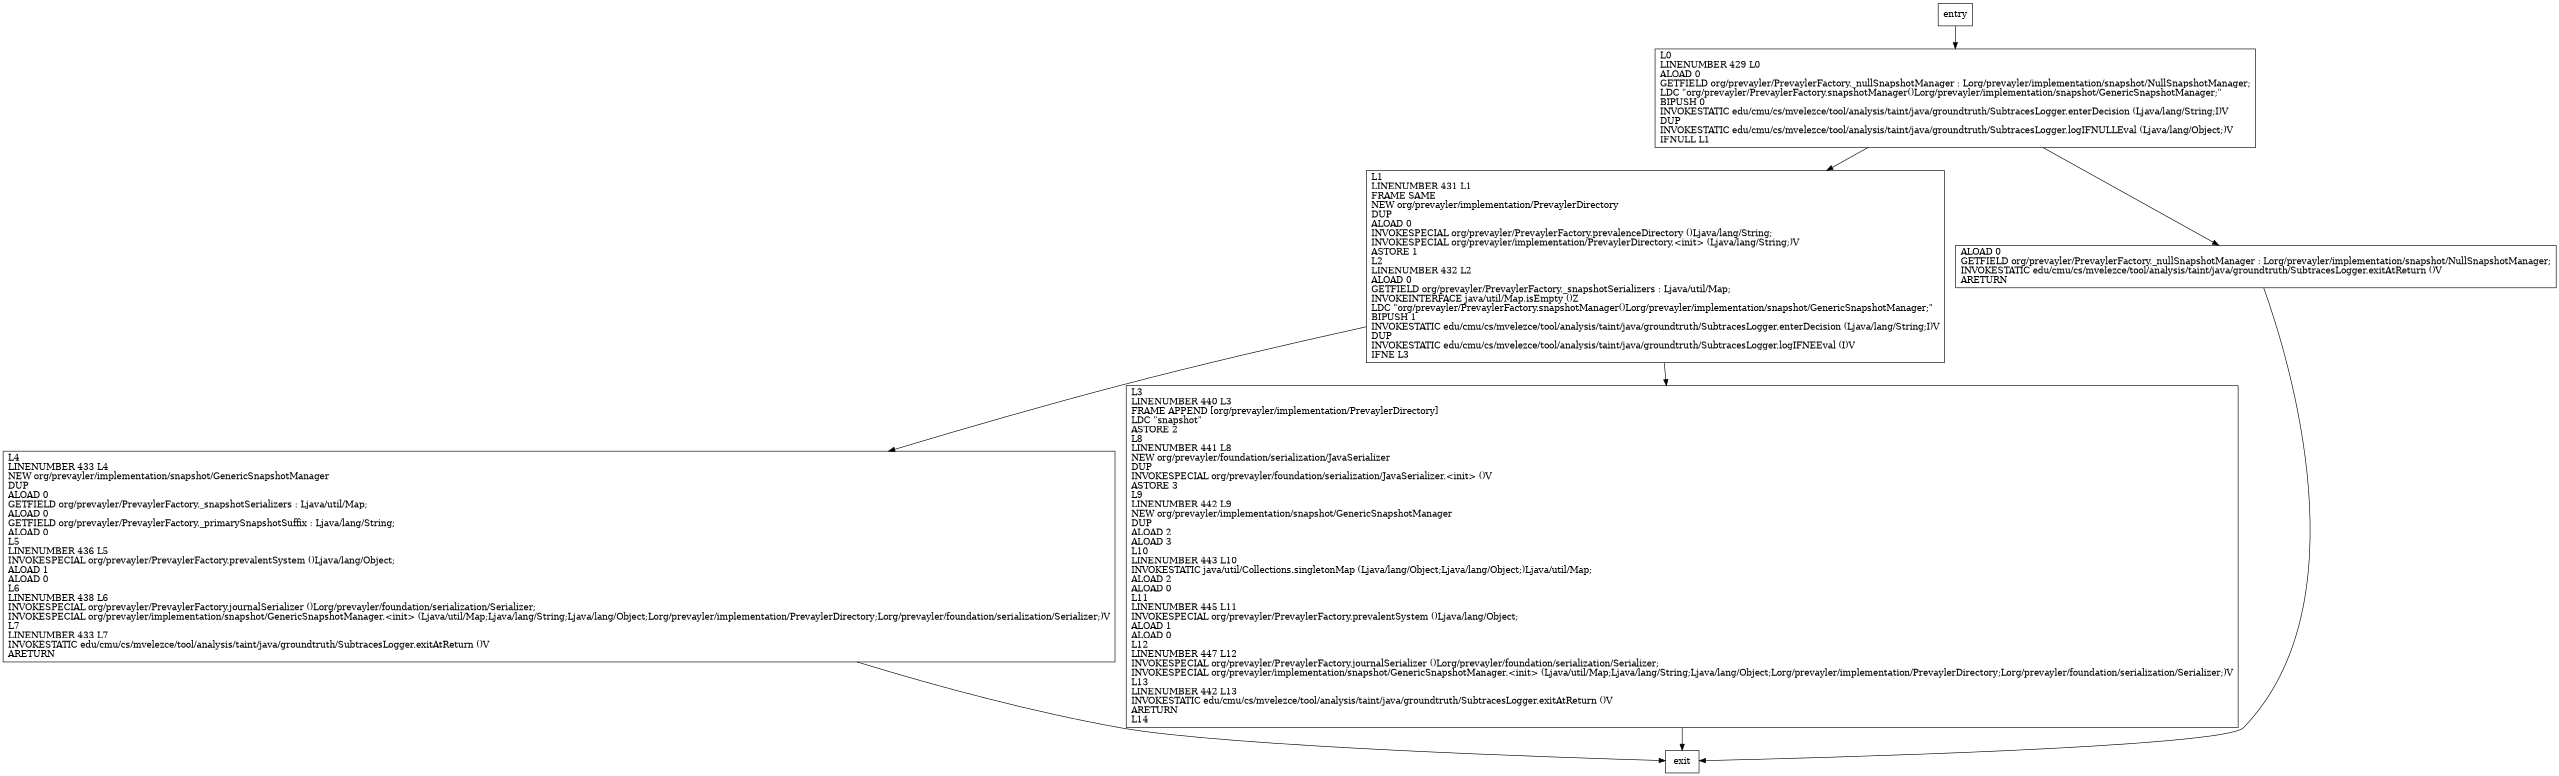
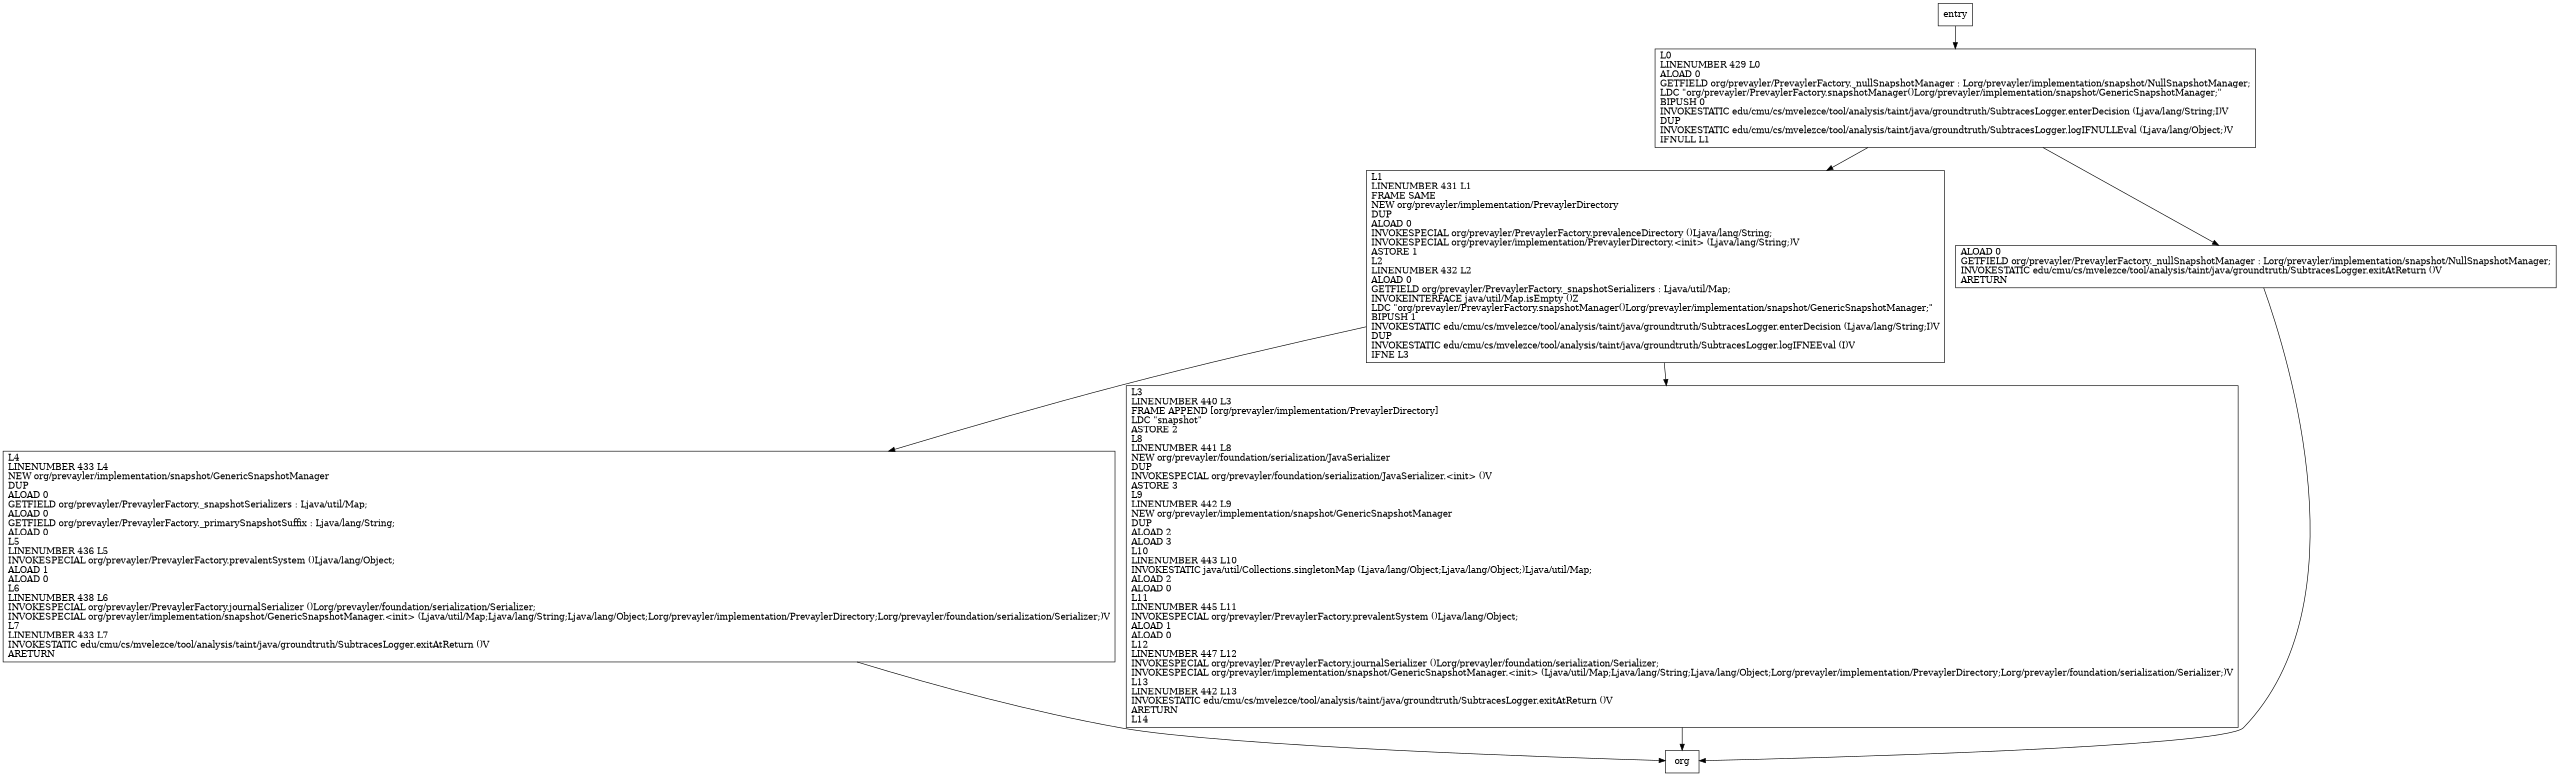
  digraph {
    node [shape=record]
    n1 [label="L0\lLINENUMBER 429 L0\lALOAD 0\lGETFIELD org/prevayler/PrevaylerFactory._nullSnapshotManager : Lorg/prevayler/implementation/snapshot/NullSnapshotManager;\lLDC \"org/prevayler/PrevaylerFactory.snapshotManager()Lorg/prevayler/implementation/snapshot/GenericSnapshotManager;\"\lBIPUSH 0\lINVOKESTATIC edu/cmu/cs/mvelezce/tool/analysis/taint/java/groundtruth/SubtracesLogger.enterDecision (Ljava/lang/String;I)V\lDUP\lINVOKESTATIC edu/cmu/cs/mvelezce/tool/analysis/taint/java/groundtruth/SubtracesLogger.logIFNULLEval (Ljava/lang/Object;)V\lIFNULL L1\l"]
    n2 [label="L1\lLINENUMBER 431 L1\lFRAME SAME\lNEW org/prevayler/implementation/PrevaylerDirectory\lDUP\lALOAD 0\lINVOKESPECIAL org/prevayler/PrevaylerFactory.prevalenceDirectory ()Ljava/lang/String;\lINVOKESPECIAL org/prevayler/implementation/PrevaylerDirectory.\<init\> (Ljava/lang/String;)V\lASTORE 1\lL2\lLINENUMBER 432 L2\lALOAD 0\lGETFIELD org/prevayler/PrevaylerFactory._snapshotSerializers : Ljava/util/Map;\lINVOKEINTERFACE java/util/Map.isEmpty ()Z\lLDC \"org/prevayler/PrevaylerFactory.snapshotManager()Lorg/prevayler/implementation/snapshot/GenericSnapshotManager;\"\lBIPUSH 1\lINVOKESTATIC edu/cmu/cs/mvelezce/tool/analysis/taint/java/groundtruth/SubtracesLogger.enterDecision (Ljava/lang/String;I)V\lDUP\lINVOKESTATIC edu/cmu/cs/mvelezce/tool/analysis/taint/java/groundtruth/SubtracesLogger.logIFNEEval (I)V\lIFNE L3\l"]
    n3 [label="ALOAD 0\lGETFIELD org/prevayler/PrevaylerFactory._nullSnapshotManager : Lorg/prevayler/implementation/snapshot/NullSnapshotManager;\lINVOKESTATIC edu/cmu/cs/mvelezce/tool/analysis/taint/java/groundtruth/SubtracesLogger.exitAtReturn ()V\lARETURN\l"]
    n4 [label="L4\lLINENUMBER 433 L4\lNEW org/prevayler/implementation/snapshot/GenericSnapshotManager\lDUP\lALOAD 0\lGETFIELD org/prevayler/PrevaylerFactory._snapshotSerializers : Ljava/util/Map;\lALOAD 0\lGETFIELD org/prevayler/PrevaylerFactory._primarySnapshotSuffix : Ljava/lang/String;\lALOAD 0\lL5\lLINENUMBER 436 L5\lINVOKESPECIAL org/prevayler/PrevaylerFactory.prevalentSystem ()Ljava/lang/Object;\lALOAD 1\lALOAD 0\lL6\lLINENUMBER 438 L6\lINVOKESPECIAL org/prevayler/PrevaylerFactory.journalSerializer ()Lorg/prevayler/foundation/serialization/Serializer;\lINVOKESPECIAL org/prevayler/implementation/snapshot/GenericSnapshotManager.\<init\> (Ljava/util/Map;Ljava/lang/String;Ljava/lang/Object;Lorg/prevayler/implementation/PrevaylerDirectory;Lorg/prevayler/foundation/serialization/Serializer;)V\lL7\lLINENUMBER 433 L7\lINVOKESTATIC edu/cmu/cs/mvelezce/tool/analysis/taint/java/groundtruth/SubtracesLogger.exitAtReturn ()V\lARETURN\l"]
-   exit
+   exit [label=org]
    n6 [label="L3\lLINENUMBER 440 L3\lFRAME APPEND [org/prevayler/implementation/PrevaylerDirectory]\lLDC \"snapshot\"\lASTORE 2\lL8\lLINENUMBER 441 L8\lNEW org/prevayler/foundation/serialization/JavaSerializer\lDUP\lINVOKESPECIAL org/prevayler/foundation/serialization/JavaSerializer.\<init\> ()V\lASTORE 3\lL9\lLINENUMBER 442 L9\lNEW org/prevayler/implementation/snapshot/GenericSnapshotManager\lDUP\lALOAD 2\lALOAD 3\lL10\lLINENUMBER 443 L10\lINVOKESTATIC java/util/Collections.singletonMap (Ljava/lang/Object;Ljava/lang/Object;)Ljava/util/Map;\lALOAD 2\lALOAD 0\lL11\lLINENUMBER 445 L11\lINVOKESPECIAL org/prevayler/PrevaylerFactory.prevalentSystem ()Ljava/lang/Object;\lALOAD 1\lALOAD 0\lL12\lLINENUMBER 447 L12\lINVOKESPECIAL org/prevayler/PrevaylerFactory.journalSerializer ()Lorg/prevayler/foundation/serialization/Serializer;\lINVOKESPECIAL org/prevayler/implementation/snapshot/GenericSnapshotManager.\<init\> (Ljava/util/Map;Ljava/lang/String;Ljava/lang/Object;Lorg/prevayler/implementation/PrevaylerDirectory;Lorg/prevayler/foundation/serialization/Serializer;)V\lL13\lLINENUMBER 442 L13\lINVOKESTATIC edu/cmu/cs/mvelezce/tool/analysis/taint/java/groundtruth/SubtracesLogger.exitAtReturn ()V\lARETURN\lL14\l"]
    entry
    n1 -> n2
    n1 -> n3
    n2 -> n4
    n2 -> n6
    n3 -> exit
    n4 -> exit
    n6 -> exit
    entry -> n1
  }
